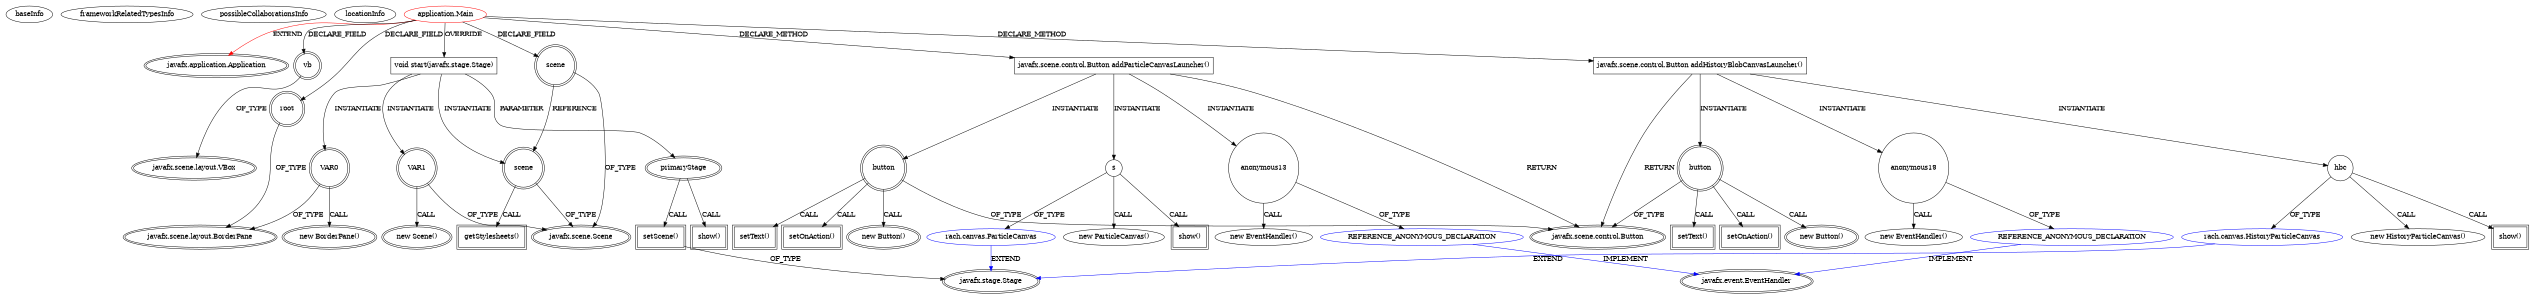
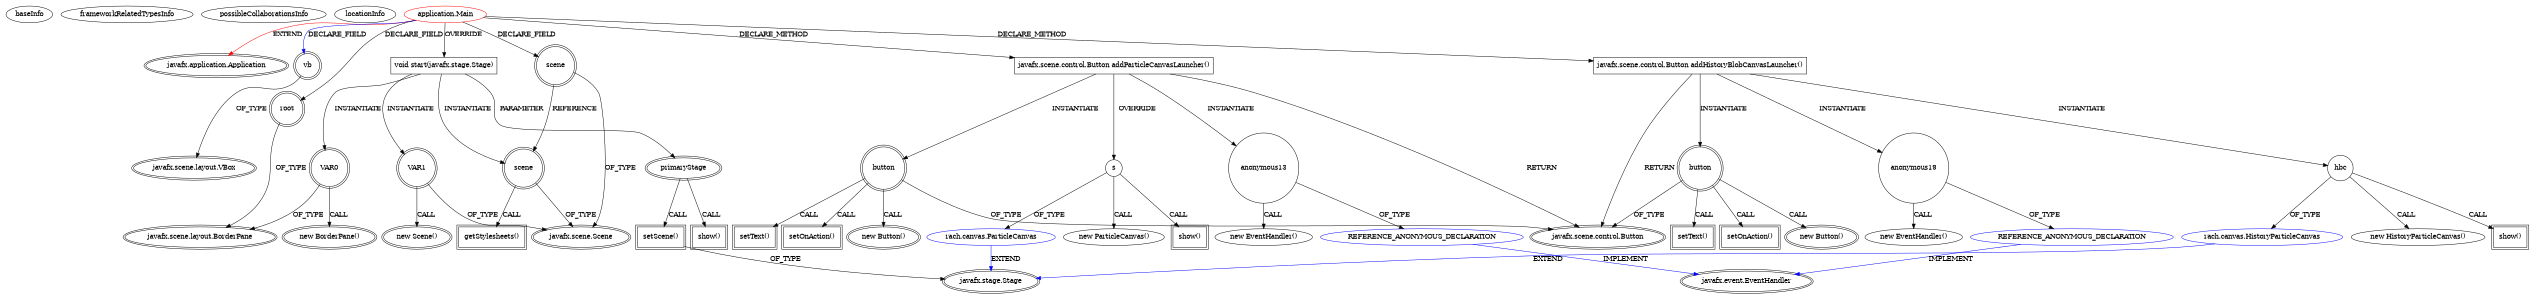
  digraph {
    node [isFrameworkType=true vertexType=VARIABLE_EXPRESION peripheries=2]
    baseInfo [category=extension_graph graphId=2457 isAnonymous=false possibleRelation=true isFrameworkType="" vertexType="" peripheries=""]
    frameworkRelatedTypesInfo [0="javafx.application.Application" isFrameworkType="" vertexType="" peripheries=""]
    possibleCollaborationsInfo [0="2457~CLIENT_METHOD_DECLARATION-INSTANTIATION-~javafx.application.Application ~javafx.stage.Stage ~false~false" 1="2457~CLIENT_METHOD_DECLARATION-INSTANTIATION-~javafx.application.Application ~javafx.event.EventHandler ~false~true" isFrameworkType="" vertexType="" peripheries=""]
    locationInfo [contextSignature=Main filePath="/digrach-FX_ParticleManager/FX_ParticleManager-master/src/application/Main.java" graphId=2457 projectName="digrach-FX_ParticleManager" isFrameworkType="" vertexType="" peripheries=""]
    n5 [color=red isFrameworkType=false label="application.Main" vertexType=ROOT_CLIENT_CLASS_DECLARATION peripheries=""]
    n6 [label="javafx.application.Application" vertexType=FRAMEWORK_CLASS_TYPE]
    n7 [label=root shape=circle vertexType=FIELD_DECLARATION]
    n8 [label=scene shape=circle vertexType=FIELD_DECLARATION]
    n9 [label=vb shape=circle vertexType=FIELD_DECLARATION]
    n10 [isFrameworkType=false label="void start(javafx.stage.Stage)" shape=box vertexType=OVERRIDING_METHOD_DECLARATION peripheries=""]
    n11 [isFrameworkType=false label="javafx.scene.control.Button addParticleCanvasLauncher()" shape=box vertexType=CLIENT_METHOD_DECLARATION peripheries=""]
    n12 [isFrameworkType=false label="javafx.scene.control.Button addHistoryBlobCanvasLauncher()" shape=box vertexType=CLIENT_METHOD_DECLARATION peripheries=""]
    n13 [label="javafx.scene.layout.BorderPane" vertexType=FRAMEWORK_CLASS_TYPE]
    n14 [label="javafx.scene.Scene" vertexType=FRAMEWORK_CLASS_TYPE]
    n15 [label=scene shape=circle]
    n16 [label="javafx.scene.layout.VBox" vertexType=FRAMEWORK_CLASS_TYPE]
    n17 [label=primaryStage vertexType=PARAMETER_DECLARATION]
    n18 [label=VAR0 shape=circle]
    n19 [label=VAR1 shape=circle]
    n20 [label="javafx.scene.control.Button" vertexType=FRAMEWORK_CLASS_TYPE]
    n21 [label=button shape=circle]
    n22 [isFrameworkType=false label=anonymous13 shape=circle peripheries=""]
    n23 [isFrameworkType=false label=s shape=circle peripheries=""]
    n24 [label=button shape=circle]
    n25 [isFrameworkType=false label=anonymous19 shape=circle peripheries=""]
    n26 [isFrameworkType=false label=hbc shape=circle peripheries=""]
    n27 [label="getStylesheets()" shape=box vertexType=INSIDE_CALL]
    n28 [label="setScene()" shape=box vertexType=INSIDE_CALL]
    n29 [label="show()" shape=box vertexType=INSIDE_CALL]
    n30 [label="new BorderPane()" vertexType=CONSTRUCTOR_CALL]
    n31 [label="new Scene()" vertexType=CONSTRUCTOR_CALL]
    n32 [label="javafx.stage.Stage" vertexType=FRAMEWORK_CLASS_TYPE]
    n33 [label="new Button()" vertexType=CONSTRUCTOR_CALL]
    n34 [label="setText()" shape=box vertexType=INSIDE_CALL]
    n35 [label="setOnAction()" shape=box vertexType=INSIDE_CALL]
    n36 [color=blue isFrameworkType=false label=REFERENCE_ANONYMOUS_DECLARATION vertexType=REFERENCE_ANONYMOUS_DECLARATION peripheries=""]
    n37 [isFrameworkType=false label="new EventHandler()" vertexType=CONSTRUCTOR_CALL peripheries=""]
    n38 [color=blue isFrameworkType=false label="rach.canvas.ParticleCanvas" vertexType=REFERENCE_CLIENT_CLASS_DECLARATION peripheries=""]
    n39 [isFrameworkType=false label="new ParticleCanvas()" vertexType=CONSTRUCTOR_CALL peripheries=""]
    n40 [label="show()" shape=box vertexType=INSIDE_CALL]
    n41 [label="javafx.event.EventHandler" vertexType=FRAMEWORK_INTERFACE_TYPE]
    n42 [label="new Button()" vertexType=CONSTRUCTOR_CALL]
    n43 [label="setText()" shape=box vertexType=INSIDE_CALL]
    n44 [label="setOnAction()" shape=box vertexType=INSIDE_CALL]
    n45 [color=blue isFrameworkType=false label=REFERENCE_ANONYMOUS_DECLARATION vertexType=REFERENCE_ANONYMOUS_DECLARATION peripheries=""]
    n46 [isFrameworkType=false label="new EventHandler()" vertexType=CONSTRUCTOR_CALL peripheries=""]
    n47 [color=blue isFrameworkType=false label="rach.canvas.HistoryParticleCanvas" vertexType=REFERENCE_CLIENT_CLASS_DECLARATION peripheries=""]
    n48 [isFrameworkType=false label="new HistoryParticleCanvas()" vertexType=CONSTRUCTOR_CALL peripheries=""]
    n49 [label="show()" shape=box vertexType=INSIDE_CALL]
    n5 -> n6 [color=red label=EXTEND]
    n5 -> n7 [label=DECLARE_FIELD]
    n5 -> n8 [label=DECLARE_FIELD]
-   n5 -> n9 [label=DECLARE_FIELD]
+   n5 -> n9 [label=DECLARE_FIELD color=blue]
    n5 -> n10 [label=OVERRIDE]
    n5 -> n11 [label=DECLARE_METHOD]
    n5 -> n12 [label=DECLARE_METHOD]
    n7 -> n13 [label=OF_TYPE]
    n8 -> n14 [label=OF_TYPE]
    n8 -> n15 [label=REFERENCE]
    n9 -> n16 [label=OF_TYPE]
    n10 -> n15 [label=INSTANTIATE]
    n10 -> n17 [label=PARAMETER]
    n10 -> n18 [label=INSTANTIATE]
    n10 -> n19 [label=INSTANTIATE]
    n11 -> n20 [label=RETURN]
    n11 -> n21 [label=INSTANTIATE]
    n11 -> n22 [label=INSTANTIATE]
-   n11 -> n23 [label=INSTANTIATE]
+   n11 -> n23 [label=OVERRIDE]
    n12 -> n20 [label=RETURN]
    n12 -> n24 [label=INSTANTIATE]
    n12 -> n25 [label=INSTANTIATE]
    n12 -> n26 [label=INSTANTIATE]
    n15 -> n14 [label=OF_TYPE]
    n15 -> n27 [label=CALL]
    n17 -> n28 [label=CALL]
    n17 -> n29 [label=CALL]
    n18 -> n13 [label=OF_TYPE]
    n18 -> n30 [label=CALL]
    n19 -> n14 [label=OF_TYPE]
    n19 -> n31 [label=CALL]
    n21 -> n20 [label=OF_TYPE]
    n21 -> n33 [label=CALL]
    n21 -> n34 [label=CALL]
    n21 -> n35 [label=CALL]
    n22 -> n36 [label=OF_TYPE]
    n22 -> n37 [label=CALL]
    n23 -> n38 [label=OF_TYPE]
    n23 -> n39 [label=CALL]
    n23 -> n40 [label=CALL]
    n24 -> n20 [label=OF_TYPE]
    n24 -> n42 [label=CALL]
    n24 -> n43 [label=CALL]
    n24 -> n44 [label=CALL]
    n25 -> n45 [label=OF_TYPE]
    n25 -> n46 [label=CALL]
    n26 -> n47 [label=OF_TYPE]
    n26 -> n48 [label=CALL]
    n26 -> n49 [label=CALL]
    n28 -> n32 [label=OF_TYPE]
    n36 -> n41 [color=blue label=IMPLEMENT]
    n38 -> n32 [color=blue label=EXTEND]
    n45 -> n41 [color=blue label=IMPLEMENT]
    n47 -> n32 [color=blue label=EXTEND]
  }
